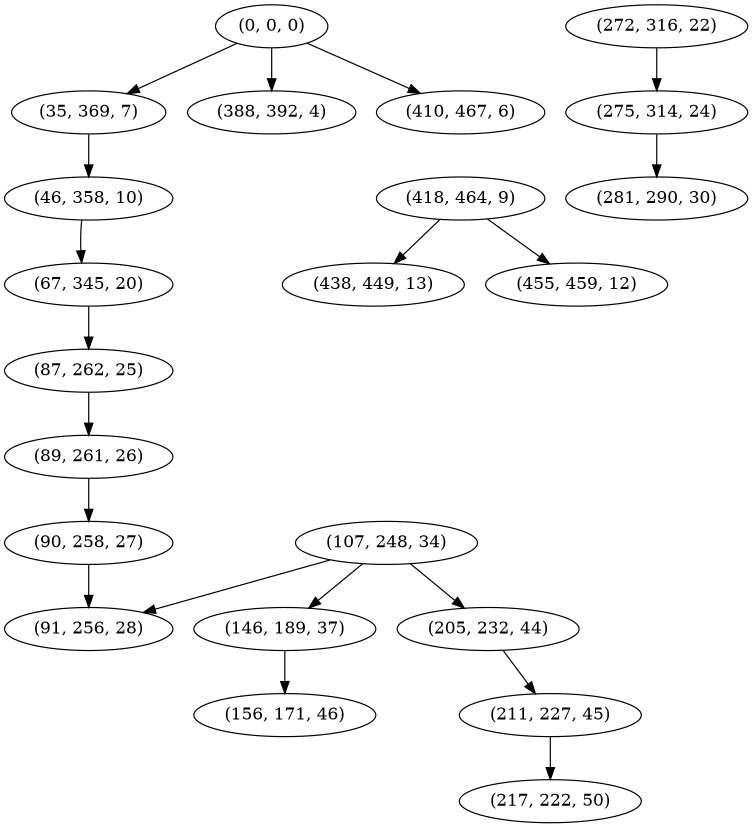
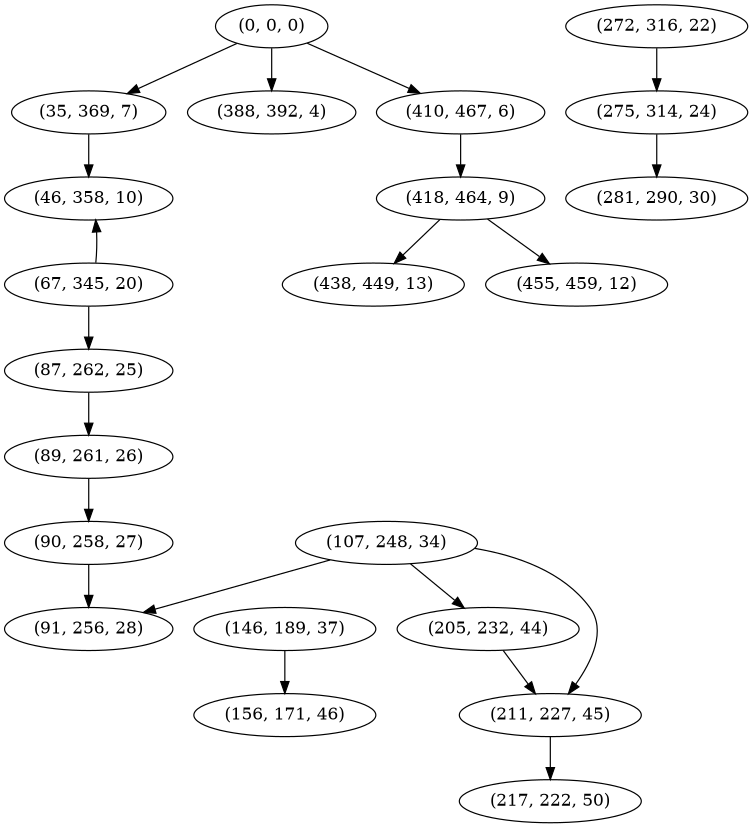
  digraph {
    "(0, 0, 0)"
    "(35, 369, 7)"
    "(388, 392, 4)"
    "(410, 467, 6)"
    "(46, 358, 10)"
    "(418, 464, 9)"
    "(67, 345, 20)"
    "(87, 262, 25)"
    "(89, 261, 26)"
    "(272, 316, 22)"
    "(275, 314, 24)"
    "(90, 258, 27)"
    "(91, 256, 28)"
    "(107, 248, 34)"
    "(146, 189, 37)"
    "(205, 232, 44)"
    "(156, 171, 46)"
    "(211, 227, 45)"
    "(217, 222, 50)"
    "(281, 290, 30)"
    "(438, 449, 13)"
    "(455, 459, 12)"
    "(0, 0, 0)" -> "(35, 369, 7)"
    "(0, 0, 0)" -> "(388, 392, 4)"
    "(0, 0, 0)" -> "(410, 467, 6)"
    "(35, 369, 7)" -> "(46, 358, 10)"
-   "(46, 358, 10)" -> "(67, 345, 20)"
+   "(410, 467, 6)" -> "(418, 464, 9)"
+   "(67, 345, 20)" -> "(46, 358, 10)"
    "(418, 464, 9)" -> "(438, 449, 13)"
    "(418, 464, 9)" -> "(455, 459, 12)"
    "(67, 345, 20)" -> "(87, 262, 25)"
    "(87, 262, 25)" -> "(89, 261, 26)"
    "(89, 261, 26)" -> "(90, 258, 27)"
    "(272, 316, 22)" -> "(275, 314, 24)"
    "(275, 314, 24)" -> "(281, 290, 30)"
    "(90, 258, 27)" -> "(91, 256, 28)"
    "(107, 248, 34)" -> "(91, 256, 28)"
-   "(107, 248, 34)" -> "(146, 189, 37)"
+   "(107, 248, 34)" -> "(211, 227, 45)"
    "(107, 248, 34)" -> "(205, 232, 44)"
    "(146, 189, 37)" -> "(156, 171, 46)"
    "(205, 232, 44)" -> "(211, 227, 45)"
    "(211, 227, 45)" -> "(217, 222, 50)"
  }
